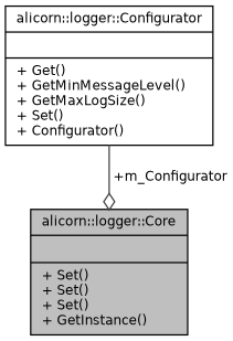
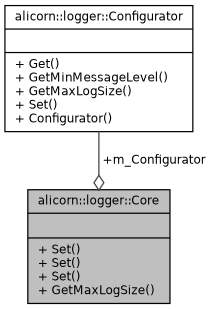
  digraph {
    fontname="DejaVu Sans"
    node [color=black fontname="DejaVu Sans" fontsize=10 shape=record style=filled]
-   n1 [fillcolor=grey75 fontcolor=black height=0.2 label="{alicorn::logger::Core\n||+ Set()\l+ Set()\l+ Set()\l+ GetInstance()\l}" width=0.4]
+   n1 [fillcolor=grey75 fontcolor=black height=0.2 label="{alicorn::logger::Core\n||+ Set()\l+ Set()\l+ Set()\l+ GetMaxLogSize()\l}" width=0.4]
    n2 [fillcolor=white height=0.2 label="{alicorn::logger::Configurator\n||+ Get()\l+ GetMinMessageLevel()\l+ GetMaxLogSize()\l+ Set()\l+ Configurator()\l}" width=0.4]
    n2 -> n1 [arrowhead=odiamond color=grey25 fontname="DejaVu Sans" fontsize=10 label=" +m_Configurator" labelfontname=Verdana labelfontsize=10 style=solid]
  }
